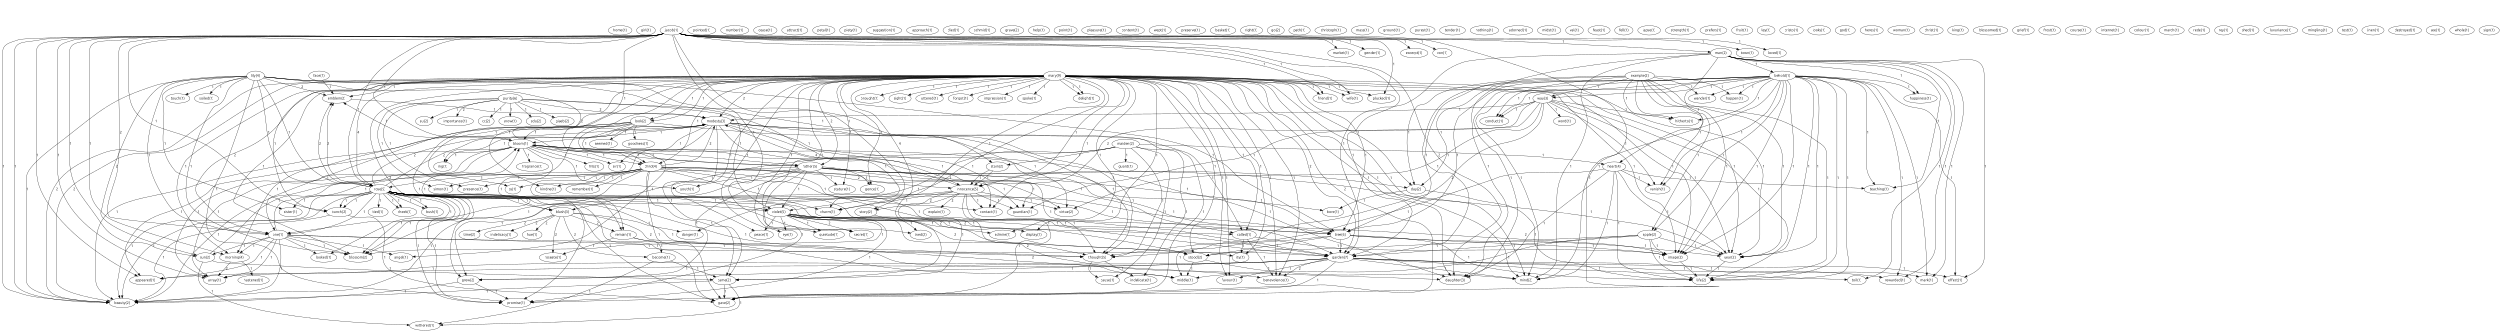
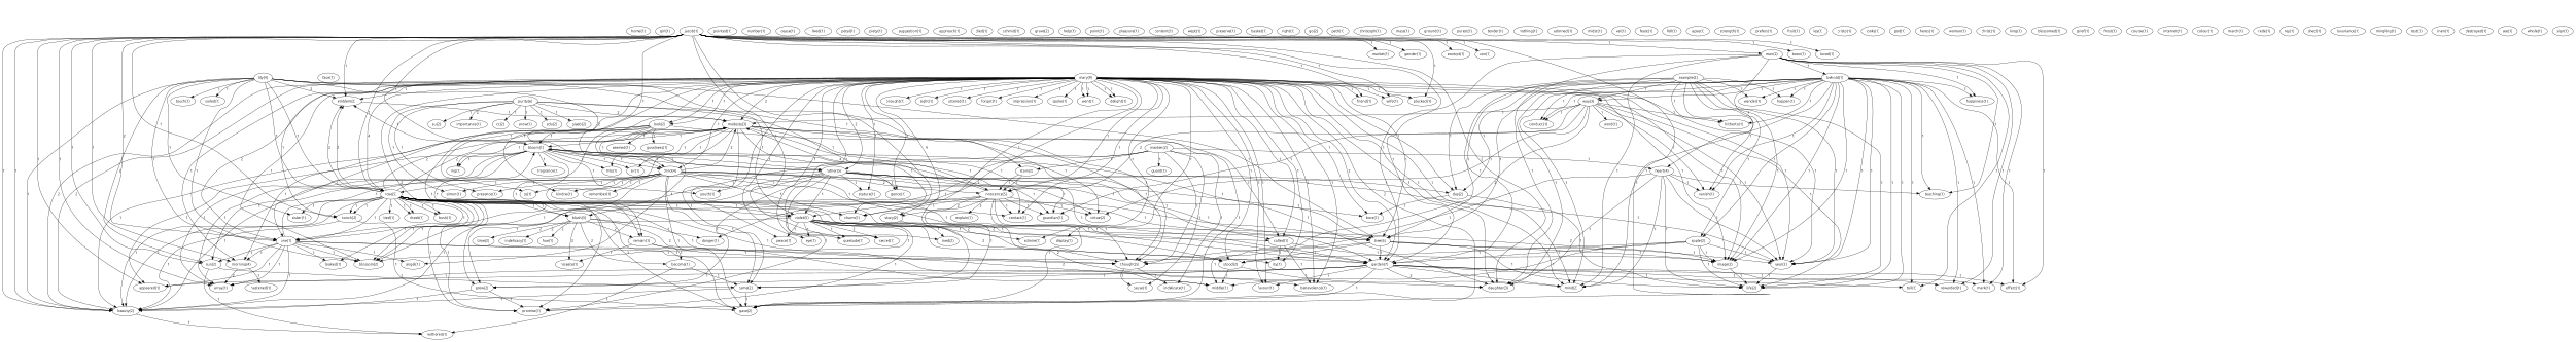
  digraph {
    fontname=Ubuntu
    node [fontname=Ubuntu]
    edge [fontname=Ubuntu]
    n1 [label="home(1)"]
    n2 [label="girl(1)"]
    n3 [label="face(1)"]
    n4 [label="example(2)"]
    n5 [label="happen(1)"]
    n6 [label="day(2)"]
    n7 [label="way(3)"]
    n8 [label="hitherto(1)"]
    n9 [label="wander(1)"]
    n10 [label="conduct(1)"]
    n11 [label="vanish(1)"]
    n12 [label="apple(2)"]
    n13 [label="tree(6)"]
    n14 [label="year(2)"]
    n15 [label="image(2)"]
    n16 [label="life(2)"]
    n17 [label="bore(1)"]
    n18 [label="innocence(5)"]
    n19 [label="modesty(3)"]
    n20 [label="thought(5)"]
    n21 [label="guardian(1)"]
    n22 [label="virtue(2)"]
    n23 [label="word(1)"]
    n24 [label="garden(7)"]
    n25 [label="stood(2)"]
    n26 [label="middle(1)"]
    n27 [label="beauty(2)"]
    n28 [label="gave(2)"]
    n29 [label="story(2)"]
    n30 [label="contact(1)"]
    n31 [label="charm(1)"]
    n32 [label="came(2)"]
    n33 [label="explain(1)"]
    n34 [label="bloom(1)"]
    n35 [label="ing(1)"]
    n36 [label="remain(1)"]
    n37 [label="fills(1)"]
    n38 [label="air(1)"]
    n39 [label="cause(1)"]
    n40 [label="indelicate(1)"]
    n41 [label="heart(4)"]
    n42 [label="daughter(3)"]
    n43 [label="mind(2)"]
    n44 [label="teaching(1)"]
    n45 [label="promise(1)"]
    n46 [label="grew(2)"]
    n47 [label="appeared(1)"]
    n48 [label="array(1)"]
    n49 [label="rewarded(1)"]
    n50 [label="mark(1)"]
    n51 [label="effect(1)"]
    n52 [label="toil(1)"]
    n53 [label="favour(1)"]
    n54 [label="purity(6)"]
    n55 [label="au(2)"]
    n56 [label="importance(1)"]
    n57 [label="cc(2)"]
    n58 [label="snow(1)"]
    n59 [label="edu(2)"]
    n60 [label="giaeb(2)"]
    n61 [label="simon(1)"]
    n62 [label="presence(1)"]
    n63 [label="lived(2)"]
    n64 [label="withered(1)"]
    n65 [label="emblem(2)"]
    n66 [label="child(4)"]
    n67 [label="sun(2)"]
    n68 [label="called(1)"]
    n69 [label="father(5)"]
    n70 [label="fragrance(1)"]
    n71 [label="youth(1)"]
    n72 [label="become(1)"]
    n73 [label="roseate(1)"]
    n74 [label="pointed(1)"]
    n75 [label="stain(2)"]
    n76 [label="number(1)"]
    n77 [label="cease(1)"]
    n78 [label="lily(4)"]
    n79 [label="rose(5)"]
    n80 [label="sister(1)"]
    n81 [label="touch(1)"]
    n82 [label="violet(5)"]
    n83 [label="soiled(1)"]
    n84 [label="one(1)"]
    n85 [label="blossom(2)"]
    n86 [label="tied(1)"]
    n87 [label="cheek(1)"]
    n88 [label="bunch(2)"]
    n89 [label="bush(1)"]
    n90 [label="blush(3)"]
    n91 [label="ss(1)"]
    n92 [label="kindne(1)"]
    n93 [label="remember(1)"]
    n94 [label="peace(1)"]
    n95 [label="eye(1)"]
    n96 [label="quietude(1)"]
    n97 [label="secret(1)"]
    n98 [label="admire(1)"]
    n99 [label="display(1)"]
    n100 [label="ity(1)"]
    n101 [label="benevolence(1)"]
    n102 [label="morning(4)"]
    n103 [label="angel(1)"]
    n104 [label="looked(1)"]
    n105 [label="danger(1)"]
    n106 [label="time(2)"]
    n107 [label="indelicacy(1)"]
    n108 [label="hue(1)"]
    n109 [label="hastened(1)"]
-   n110 [label="attract(1)"]
+   n110 [label="lived(1)"]
    n111 [label="petal(1)"]
    n112 [label="piety(1)"]
    n113 [label="suggestion(1)"]
    n114 [label="approach(1)"]
    n115 [label="died(1)"]
    n116 [label="schmid(1)"]
    n117 [label="grave(2)"]
    n118 [label="help(1)"]
    n119 [label="stature(1)"]
    n120 [label="gence(1)"]
    n121 [label="point(1)"]
    n122 [label="pleasure(1)"]
    n123 [label="content(1)"]
    n124 [label="wept(1)"]
    n125 [label="behold(1)"]
    n126 [label="happiness(1)"]
    n127 [label="preserve(1)"]
    n128 [label="maiden(2)"]
    n129 [label="guard(1)"]
    n130 [label="jacob(1)"]
    n131 [label="market(1)"]
    n132 [label="gender(1)"]
    n133 [label="man(2)"]
    n134 [label="friend(1)"]
    n135 [label="excerpt(1)"]
    n136 [label="von(1)"]
    n137 [label="wife(1)"]
    n138 [label="plucked(1)"]
    n139 [label="town(1)"]
    n140 [label="loved(1)"]
    n141 [label="look(2)"]
    n142 [label="seemed(1)"]
    n143 [label="goodness(1)"]
    n144 [label="basket(1)"]
    n145 [label="mary(9)"]
    n146 [label="brought(1)"]
    n147 [label="sight(1)"]
    n148 [label="uttered(1)"]
    n149 [label="forgot(1)"]
    n150 [label="impression(1)"]
    n151 [label="spoke(1)"]
+   n152 [label="went(1)"]
    n153 [label="delight(1)"]
    n154 [label="right(1)"]
    n155 [label="go(2)"]
    n156 [label="path(1)"]
    n157 [label="christoph(1)"]
    n158 [label="mass(1)"]
    n159 [label="ground(1)"]
    n160 [label="purest(1)"]
    n161 [label="tender(1)"]
    n162 [label="nothing(1)"]
    n163 [label="adorned(1)"]
    n164 [label="midst(1)"]
    n165 [label="val(1)"]
    n166 [label="feast(1)"]
    n167 [label="fell(1)"]
    n168 [label="lapse(1)"]
    n169 [label="strength(1)"]
    n170 [label="prefers(1)"]
    n171 [label="fruit(1)"]
    n172 [label="ley(1)"]
    n173 [label="cristo(1)"]
    n174 [label="looks(1)"]
    n175 [label="god(1)"]
    n176 [label="heres(1)"]
    n177 [label="woman(1)"]
    n178 [label="christ(1)"]
    n179 [label="king(1)"]
    n180 [label="blossomed(1)"]
    n181 [label="grief(1)"]
    n182 [label="frost(1)"]
    n183 [label="course(1)"]
    n184 [label="internet(1)"]
    n185 [label="colour(1)"]
    n186 [label="march(1)"]
    n187 [label="rede(1)"]
    n188 [label="rey(1)"]
    n189 [label="shed(1)"]
    n190 [label="luxuriance(1)"]
    n191 [label="mingling(1)"]
    n192 [label="test(1)"]
    n193 [label="linen(1)"]
    n194 [label="destroyed(1)"]
    n195 [label="see(1)"]
    n196 [label="whole(1)"]
    n197 [label="sign(1)"]
    n4 -> n5 [label=1]
    n4 -> n6 [label=1]
    n4 -> n7 [label=1]
    n4 -> n8 [label=1]
    n4 -> n9 [label=1]
    n4 -> n10 [label=1]
    n4 -> n11 [label=1]
    n4 -> n12 [label=1]
    n4 -> n13 [label=1]
    n4 -> n14 [label=1]
    n4 -> n15 [label=1]
    n4 -> n16 [label=1]
    n6 -> n16 [label=1]
    n6 -> n17 [label=1]
    n7 -> n8 [label=1]
    n7 -> n10 [label=1]
    n7 -> n11 [label=1]
    n7 -> n14 [label=1]
    n7 -> n16 [label=1]
    n7 -> n18 [label=2]
    n7 -> n19 [label=1]
    n7 -> n20 [label=2]
    n7 -> n21 [label=1]
    n7 -> n22 [label=1]
    n7 -> n23 [label=1]
    n12 -> n14 [label=1]
    n12 -> n15 [label=1]
    n12 -> n16 [label=1]
    n12 -> n24 [label=1]
    n12 -> n25 [label=1]
    n12 -> n26 [label=1]
    n13 -> n14 [label=1]
    n13 -> n15 [label=1]
    n13 -> n16 [label=1]
    n13 -> n24 [label=1]
    n13 -> n25 [label=1]
    n13 -> n26 [label=1]
    n14 -> n16 [label=1]
    n15 -> n16 [label=1]
    n18 -> n19 [label=4]
    n18 -> n20 [label=1]
    n18 -> n21 [label=1]
    n18 -> n22 [label=1]
    n18 -> n27 [label=1]
    n18 -> n28 [label=1]
    n18 -> n29 [label=2]
    n18 -> n30 [label=1]
    n18 -> n31 [label=1]
    n18 -> n32 [label=1]
    n18 -> n33 [label=2]
    n19 -> n20 [label=1]
    n19 -> n21 [label=1]
    n19 -> n22 [label=1]
    n19 -> n27 [label=1]
    n19 -> n28 [label=1]
    n19 -> n30 [label=1]
    n19 -> n31 [label=1]
    n19 -> n32 [label=1]
    n19 -> n34 [label=1]
    n19 -> n35 [label=1]
    n19 -> n36 [label=1]
+   n19 -> n37 [label=1]
    n19 -> n38 [label=1]
    n20 -> n39 [label=1]
    n20 -> n40 [label=1]
-   n24 -> n101 [label=2]
+   n24 -> n42 [label=2]
    n24 -> n43 [label=1]
    n24 -> n45 [label=1]
    n24 -> n46 [label=1]
    n24 -> n47 [label=1]
    n24 -> n48 [label=1]
    n24 -> n49 [label=1]
    n24 -> n50 [label=1]
    n24 -> n51 [label=1]
    n24 -> n52 [label=1]
    n24 -> n53 [label=1]
    n25 -> n26 [label=1]
    n25 -> n43 [label=1]
    n29 -> n63 [label=1]
    n32 -> n27 [label=1]
    n32 -> n28 [label=1]
-   n32 -> n64 [label=1]
+   n27 -> n64 [label=1]
    n34 -> n24 [label=1]
    n34 -> n35 [label=1]
    n34 -> n36 [label=1]
    n34 -> n37 [label=1]
    n34 -> n38 [label=1]
    n34 -> n42 [label=1]
    n34 -> n47 [label=1]
    n34 -> n48 [label=1]
    n34 -> n48 [label=1]
    n34 -> n65 [label=1]
    n34 -> n66 [label=1]
-   n67 -> n34 [label=1]
+   n34 -> n67 [label=1]
    n34 -> n68 [label=1]
    n34 -> n69 [label=1]
    n34 -> n70 [label=1]
    n34 -> n71 [label=1]
    n36 -> n20 [label=1]
    n36 -> n72 [label=1]
    n36 -> n73 [label=1]
    n41 -> n11 [label=1]
    n41 -> n14 [label=1]
    n41 -> n16 [label=1]
    n41 -> n20 [label=1]
    n41 -> n42 [label=1]
    n41 -> n43 [label=1]
    n41 -> n44 [label=1]
    n46 -> n27 [label=1]
    n46 -> n45 [label=1]
    n54 -> n18 [label=1]
    n54 -> n19 [label=2]
    n54 -> n20 [label=1]
    n54 -> n55 [label=1]
    n54 -> n56 [label=2]
    n54 -> n57 [label=1]
    n54 -> n58 [label=1]
    n54 -> n59 [label=1]
    n54 -> n60 [label=1]
    n54 -> n61 [label=1]
    n54 -> n62 [label=1]
    n65 -> n19 [label=1]
    n66 -> n18 [label=2]
    n66 -> n19 [label=2]
    n66 -> n20 [label=1]
    n66 -> n21 [label=1]
    n66 -> n22 [label=1]
    n66 -> n27 [label=1]
    n66 -> n28 [label=1]
    n66 -> n30 [label=1]
    n66 -> n31 [label=1]
    n66 -> n32 [label=1]
    n66 -> n46 [label=1]
    n66 -> n61 [label=1]
    n66 -> n62 [label=1]
    n66 -> n91 [label=1]
    n66 -> n92 [label=1]
    n66 -> n93 [label=1]
    n67 -> n32 [label=1]
    n67 -> n64 [label=1]
    n68 -> n15 [label=1]
    n68 -> n100 [label=1]
    n68 -> n101 [label=1]
    n69 -> n6 [label=1]
    n69 -> n13 [label=1]
    n69 -> n14 [label=1]
    n69 -> n17 [label=1]
    n69 -> n24 [label=1]
    n69 -> n34 [label=1]
    n69 -> n45 [label=1]
    n69 -> n46 [label=1]
    n69 -> n71 [label=1]
    n69 -> n79 [label=1]
    n69 -> n82 [label=1]
    n69 -> n85 [label=1]
    n69 -> n119 [label=1]
    n69 -> n120 [label=1]
    n72 -> n32 [label=1]
    n72 -> n64 [label=1]
    n75 -> n18 [label=1]
    n75 -> n18 [label=1]
    n78 -> n13 [label=1]
    n78 -> n27 [label=1]
-   n78 -> n45 [label=1]
    n78 -> n65 [label=2]
    n78 -> n66 [label=2]
    n78 -> n67 [label=2]
    n78 -> n75 [label=1]
    n78 -> n79 [label=1]
    n78 -> n79 [label=1]
    n78 -> n80 [label=1]
    n78 -> n81 [label=1]
    n78 -> n82 [label=1]
    n78 -> n83 [label=1]
    n78 -> n84 [label=1]
    n78 -> n85 [label=1]
    n79 -> n13 [label=1]
    n79 -> n13 [label=1]
    n79 -> n19 [label=2]
    n79 -> n19 [label=2]
    n79 -> n24 [label=1]
    n79 -> n24 [label=1]
    n79 -> n25 [label=1]
    n79 -> n25 [label=1]
    n79 -> n26 [label=1]
    n79 -> n26 [label=1]
    n79 -> n27 [label=1]
    n79 -> n27 [label=1]
    n79 -> n28 [label=1]
    n79 -> n28 [label=1]
    n79 -> n45 [label=1]
    n79 -> n45 [label=1]
    n79 -> n65 [label=2]
    n79 -> n65 [label=2]
    n79 -> n80 [label=1]
    n79 -> n82 [label=1]
    n79 -> n82 [label=1]
    n79 -> n84 [label=1]
    n79 -> n84 [label=1]
    n79 -> n85 [label=1]
    n79 -> n85 [label=1]
    n79 -> n86 [label=1]
    n79 -> n87 [label=1]
    n79 -> n87 [label=1]
    n79 -> n88 [label=1]
    n79 -> n88 [label=1]
    n79 -> n89 [label=1]
    n79 -> n89 [label=1]
    n79 -> n90 [label=1]
    n79 -> n90 [label=1]
    n82 -> n13 [label=1]
    n82 -> n15 [label=2]
    n82 -> n45 [label=1]
    n82 -> n68 [label=2]
    n82 -> n85 [label=1]
    n82 -> n94 [label=1]
    n82 -> n95 [label=1]
    n82 -> n96 [label=1]
    n82 -> n97 [label=2]
    n82 -> n98 [label=2]
-   n82 -> n99 [label=1]
+   n82 -> n84 [label=1]
    n82 -> n100 [label=2]
    n82 -> n101 [label=2]
    n84 -> n24 [label=1]
    n84 -> n27 [label=1]
    n84 -> n34 [label=1]
    n84 -> n42 [label=2]
    n84 -> n47 [label=1]
    n84 -> n48 [label=1]
    n84 -> n67 [label=1]
    n84 -> n85 [label=1]
    n84 -> n102 [label=1]
    n84 -> n103 [label=1]
    n84 -> n104 [label=1]
    n88 -> n27 [label=1]
    n88 -> n28 [label=1]
    n90 -> n20 [label=2]
    n90 -> n36 [label=2]
    n90 -> n72 [label=2]
    n90 -> n73 [label=2]
    n90 -> n105 [label=1]
    n90 -> n106 [label=2]
    n90 -> n107 [label=2]
    n90 -> n108 [label=2]
    n102 -> n48 [label=2]
    n102 -> n109 [label=1]
    n125 -> n5 [label=1]
    n125 -> n6 [label=1]
    n125 -> n7 [label=1]
    n125 -> n8 [label=1]
    n125 -> n9 [label=1]
    n125 -> n10 [label=1]
    n125 -> n11 [label=1]
    n125 -> n12 [label=1]
    n125 -> n13 [label=1]
    n125 -> n14 [label=1]
    n125 -> n14 [label=1]
    n125 -> n15 [label=1]
    n125 -> n15 [label=1]
    n125 -> n16 [label=1]
    n125 -> n16 [label=1]
    n125 -> n24 [label=1]
    n125 -> n42 [label=1]
    n125 -> n43 [label=1]
    n125 -> n43 [label=1]
    n125 -> n44 [label=1]
    n125 -> n49 [label=1]
    n125 -> n50 [label=1]
    n125 -> n51 [label=1]
+   n125 -> n52 [label=1]
    n125 -> n126 [label=1]
    n128 -> n20 [label=1]
    n128 -> n39 [label=1]
    n128 -> n40 [label=1]
    n128 -> n41 [label=1]
    n128 -> n75 [label=1]
    n128 -> n90 [label=1]
    n128 -> n105 [label=1]
    n128 -> n129 [label=1]
    n130 -> n24 [label=1]
    n130 -> n27 [label=1]
    n130 -> n27 [label=1]
    n130 -> n28 [label=1]
    n130 -> n29 [label=1]
    n130 -> n34 [label=1]
    n130 -> n42 [label=2]
    n130 -> n47 [label=1]
    n130 -> n48 [label=1]
    n130 -> n63 [label=1]
-   n3 -> n65 [label=1]
+   n130 -> n65 [label=1]
    n130 -> n66 [label=1]
    n130 -> n67 [label=1]
    n130 -> n79 [label=1]
    n130 -> n84 [label=2]
    n130 -> n88 [label=1]
    n130 -> n102 [label=1]
    n130 -> n131 [label=1]
    n130 -> n132 [label=1]
    n130 -> n133 [label=1]
    n130 -> n134 [label=1]
    n130 -> n135 [label=1]
    n130 -> n136 [label=1]
    n130 -> n137 [label=1]
    n130 -> n138 [label=1]
    n130 -> n139 [label=1]
    n130 -> n140 [label=1]
    n133 -> n24 [label=1]
    n133 -> n41 [label=1]
    n133 -> n42 [label=1]
    n133 -> n43 [label=1]
    n133 -> n44 [label=1]
    n133 -> n49 [label=1]
    n133 -> n50 [label=1]
    n133 -> n51 [label=1]
    n133 -> n52 [label=1]
    n133 -> n125 [label=1]
    n133 -> n126 [label=1]
    n141 -> n34 [label=1]
    n141 -> n68 [label=1]
    n141 -> n69 [label=1]
    n141 -> n84 [label=1]
    n141 -> n102 [label=1]
    n141 -> n103 [label=1]
    n141 -> n104 [label=1]
    n141 -> n142 [label=1]
    n141 -> n143 [label=1]
    n145 -> n6 [label=1]
    n145 -> n13 [label=1]
    n145 -> n14 [label=1]
    n145 -> n14 [label=1]
    n145 -> n15 [label=1]
    n145 -> n15 [label=1]
+   n145 -> n17 [label=1]
    n145 -> n18 [label=1]
    n145 -> n19 [label=2]
    n145 -> n24 [label=2]
    n145 -> n25 [label=1]
    n145 -> n27 [label=2]
    n145 -> n27 [label=2]
    n145 -> n28 [label=2]
    n145 -> n30 [label=1]
    n145 -> n31 [label=1]
    n145 -> n32 [label=1]
    n145 -> n42 [label=1]
    n145 -> n43 [label=1]
    n145 -> n43 [label=1]
    n145 -> n45 [label=1]
    n145 -> n46 [label=2]
    n145 -> n53 [label=1]
    n145 -> n53 [label=1]
    n145 -> n65 [label=1]
    n145 -> n66 [label=1]
    n145 -> n68 [label=1]
    n145 -> n69 [label=2]
    n145 -> n79 [label=4]
    n145 -> n82 [label=4]
    n145 -> n84 [label=2]
    n145 -> n85 [label=1]
    n145 -> n88 [label=1]
    n145 -> n91 [label=1]
    n145 -> n92 [label=1]
    n145 -> n94 [label=1]
    n145 -> n95 [label=1]
    n145 -> n96 [label=1]
    n145 -> n97 [label=1]
    n145 -> n98 [label=1]
    n145 -> n99 [label=1]
    n145 -> n100 [label=1]
    n145 -> n101 [label=1]
    n145 -> n101 [label=1]
    n145 -> n102 [label=1]
    n145 -> n119 [label=1]
    n145 -> n120 [label=1]
    n145 -> n134 [label=1]
    n145 -> n137 [label=1]
    n145 -> n138 [label=1]
    n145 -> n141 [label=1]
    n145 -> n141 [label=1]
    n145 -> n146 [label=1]
    n145 -> n147 [label=1]
    n145 -> n148 [label=1]
    n145 -> n149 [label=1]
    n145 -> n150 [label=1]
    n145 -> n151 [label=1]
+   n145 -> n152 [label=1]
+   n145 -> n152 [label=1]
    n145 -> n153 [label=1]
    n145 -> n153 [label=1]
  }
